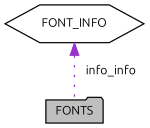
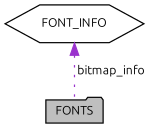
  digraph {
    fontname=Ubuntu
    node [color=black fontname=Ubuntu fontsize=10 style=filled]
    n1 [fillcolor=grey75 fontcolor=black height=0.2 label=FONTS shape=folder width=0.4]
    n2 [fillcolor=white height=0.2 label=FONT_INFO shape=hexagon width=0.4]
-   n2 -> n1 [color=darkorchid3 dir=back fontname=Ubuntu fontsize=10 label=" info_info" labelfontname=Helvetica labelfontsize=10 style=dotted]
+   n2 -> n1 [color=darkorchid3 dir=back fontname=Ubuntu fontsize=10 label=" bitmap_info" labelfontname=Helvetica labelfontsize=10 style=dotted]
  }
